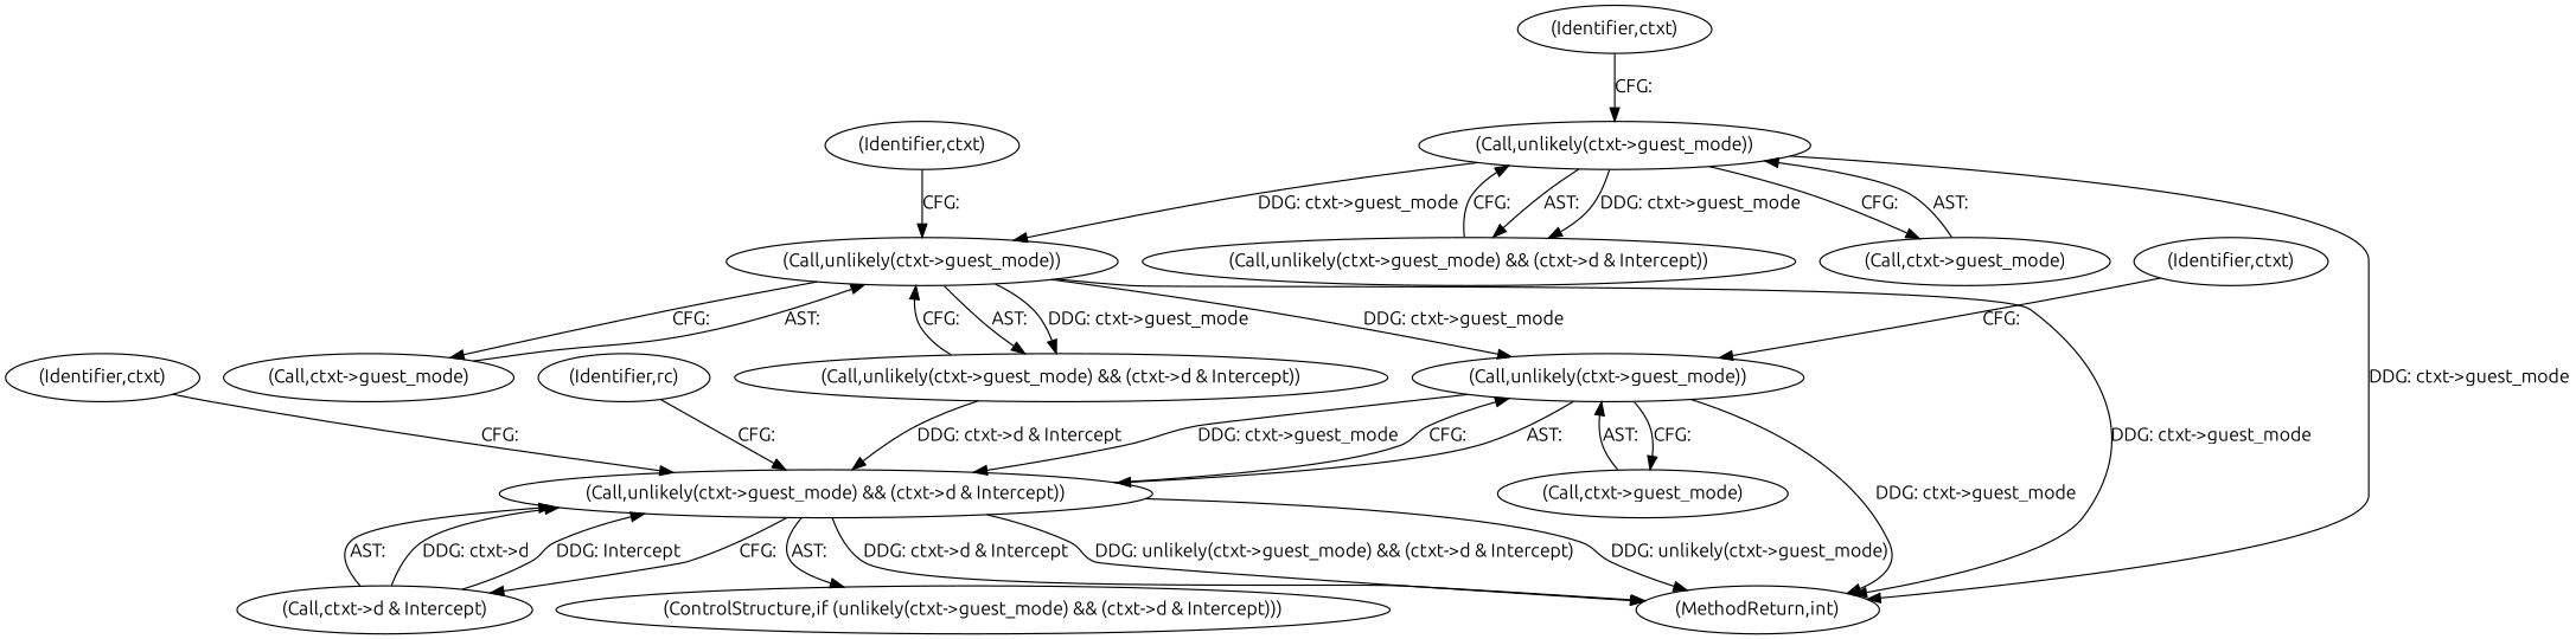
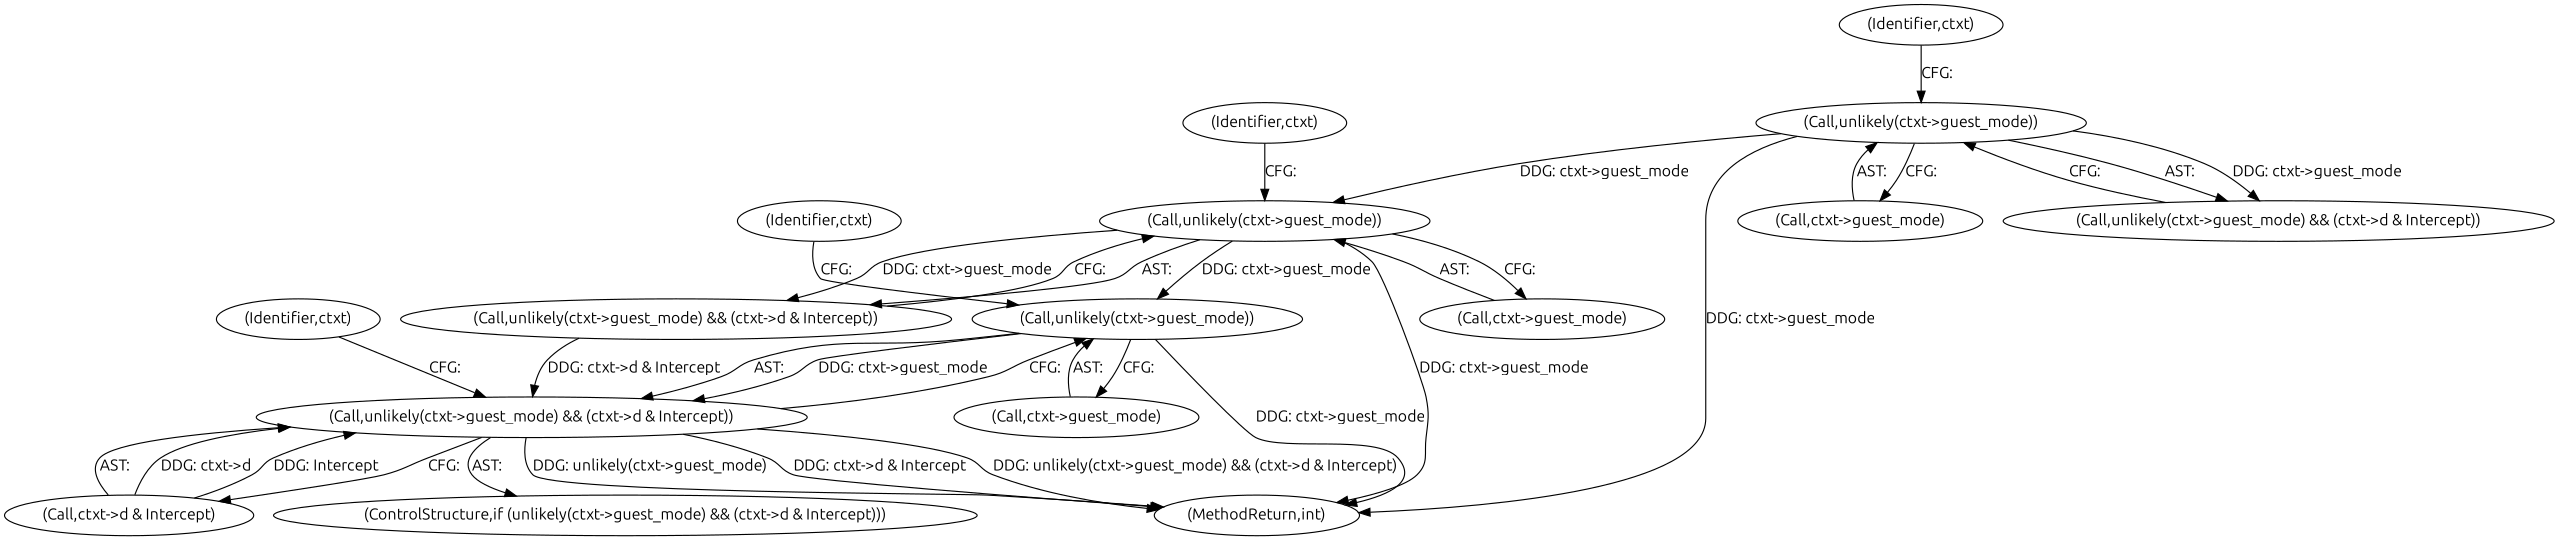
  digraph {
    fontname=Ubuntu
    node [fontname=Ubuntu]
    edge [fontname=Ubuntu]
    n1 [label="(Call,unlikely(ctxt->guest_mode))"]
    n2 [label="(Call,unlikely(ctxt->guest_mode) && (ctxt->d & Intercept))"]
    n3 [label="(Call,ctxt->guest_mode)"]
    n4 [label="(MethodReturn,int)"]
    n5 [label="(Call,unlikely(ctxt->guest_mode))"]
    n6 [label="(Call,ctxt->guest_mode)"]
    n7 [label="(Call,unlikely(ctxt->guest_mode) && (ctxt->d & Intercept))"]
    n8 [label="(Call,unlikely(ctxt->guest_mode))"]
    n9 [label="(Call,ctxt->guest_mode)"]
    n10 [label="(Call,unlikely(ctxt->guest_mode) && (ctxt->d & Intercept))"]
    n11 [label="(Call,ctxt->d & Intercept)"]
    n12 [label="(ControlStructure,if (unlikely(ctxt->guest_mode) && (ctxt->d & Intercept)))"]
    n13 [label="(Identifier,ctxt)"]
    n14 [label="(Identifier,ctxt)"]
-   n15 [label="(Identifier,rc)"]
    n16 [label="(Identifier,ctxt)"]
    n17 [label="(Identifier,ctxt)"]
    n1 -> n2 [label="AST: "]
    n1 -> n2 [label="DDG: ctxt->guest_mode"]
    n1 -> n3 [label="CFG: "]
    n1 -> n4 [label="DDG: ctxt->guest_mode"]
    n2 -> n1 [label="CFG: "]
    n2 -> n4 [label="DDG: unlikely(ctxt->guest_mode)"]
    n2 -> n4 [label="DDG: ctxt->d & Intercept"]
    n2 -> n4 [label="DDG: unlikely(ctxt->guest_mode) && (ctxt->d & Intercept)"]
    n2 -> n11 [label="CFG: "]
    n2 -> n12 [label="AST: "]
    n3 -> n1 [label="AST: "]
    n5 -> n1 [label="DDG: ctxt->guest_mode"]
    n5 -> n4 [label="DDG: ctxt->guest_mode"]
    n5 -> n6 [label="CFG: "]
    n5 -> n7 [label="AST: "]
    n5 -> n7 [label="DDG: ctxt->guest_mode"]
    n6 -> n5 [label="AST: "]
    n7 -> n2 [label="DDG: ctxt->d & Intercept"]
    n7 -> n5 [label="CFG: "]
    n8 -> n4 [label="DDG: ctxt->guest_mode"]
    n8 -> n5 [label="DDG: ctxt->guest_mode"]
    n8 -> n9 [label="CFG: "]
    n8 -> n10 [label="AST: "]
    n8 -> n10 [label="DDG: ctxt->guest_mode"]
    n9 -> n8 [label="AST: "]
    n10 -> n8 [label="CFG: "]
    n11 -> n2 [label="AST: "]
    n11 -> n2 [label="DDG: ctxt->d"]
    n11 -> n2 [label="DDG: Intercept"]
    n13 -> n1 [label="CFG: "]
    n14 -> n8 [label="CFG: "]
-   n15 -> n2 [label="CFG: "]
    n16 -> n5 [label="CFG: "]
    n17 -> n2 [label="CFG: "]
  }
